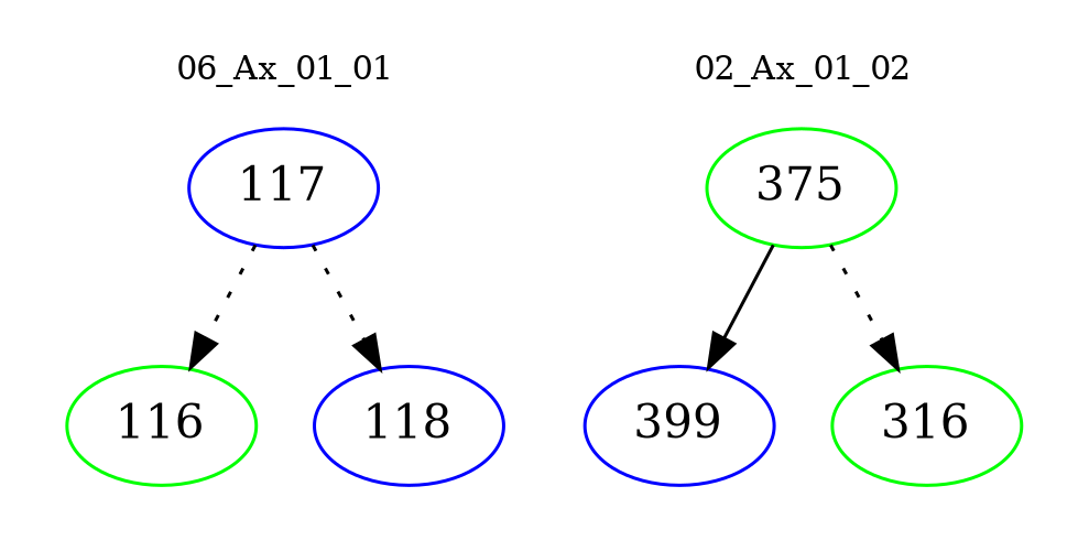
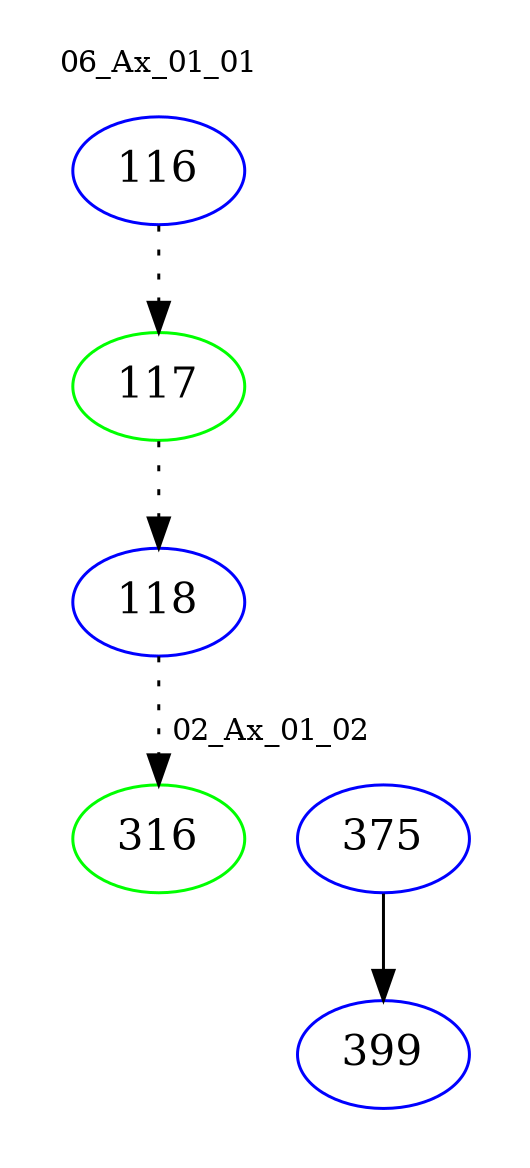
  digraph {
    node [color=blue]
    edge [color=black style=dotted]
-   n1 [label=117]
-   n2 [color=green label=116]
+   n1 [color=green label=117]
+   n2 [label=116]
    n3 [label=118]
-   n4 [color=green label=375]
+   n4 [label=375]
    n5 [label=399]
    n6 [color=green label=316]
    subgraph cluster_1 {
      color=white
      fontsize=10
      label="06_Ax_01_01"
      n1
      n2
      n3
    }
    subgraph cluster_2 {
      color=white
      fontsize=10
      label="02_Ax_01_02"
      n4
      n5
      n6
    }
-   n1 -> n2
+   n2 -> n1
    n1 -> n3
    n4 -> n5 [style=solid]
-   n4 -> n6
+   n3 -> n6
  }
